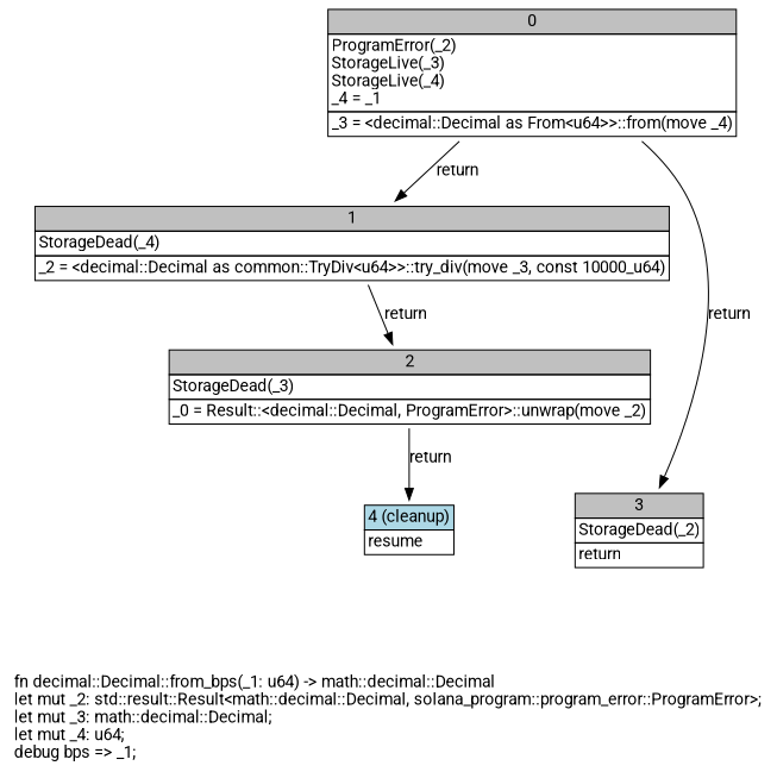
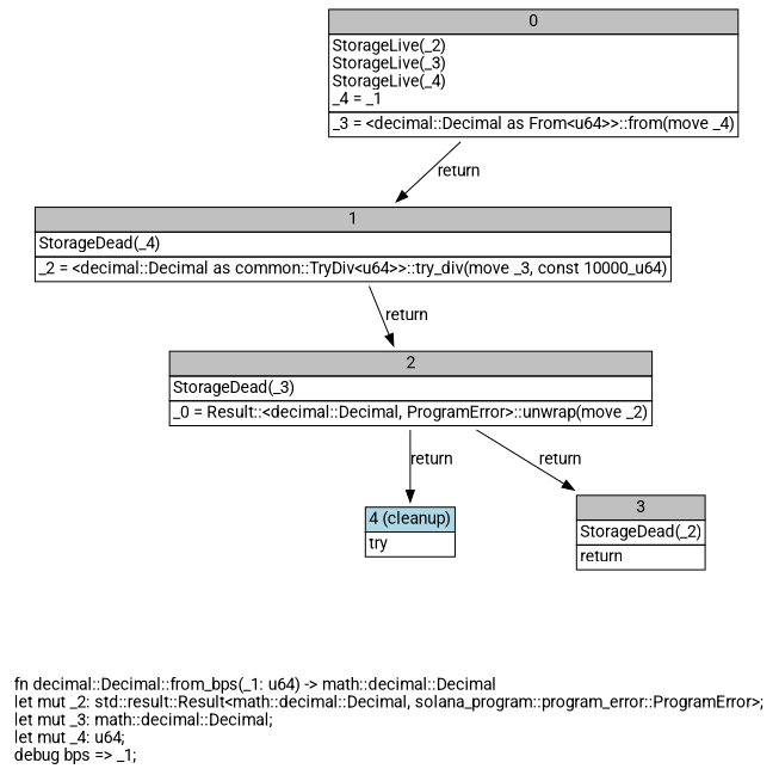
  digraph {
    fontname=Roboto
    label=<fn decimal::Decimal::from_bps(_1: u64) -&gt; math::decimal::Decimal<br align="left"/>let mut _2: std::result::Result&lt;math::decimal::Decimal, solana_program::program_error::ProgramError&gt;;<br align="left"/>let mut _3: math::decimal::Decimal;<br align="left"/>let mut _4: u64;<br align="left"/>debug bps =&gt; _1;<br align="left"/>>
    node [fontname=Roboto shape=none]
    edge [fontname=Roboto]
-   n1 [label=<<table border="0" cellborder="1" cellspacing="0"><tr><td bgcolor="gray" align="center" colspan="1">0</td></tr><tr><td align="left" balign="left">ProgramError(_2)<br/>StorageLive(_3)<br/>StorageLive(_4)<br/>_4 = _1<br/></td></tr><tr><td align="left">_3 = &lt;decimal::Decimal as From&lt;u64&gt;&gt;::from(move _4)</td></tr></table>>]
+   n1 [label=<<table border="0" cellborder="1" cellspacing="0"><tr><td bgcolor="gray" align="center" colspan="1">0</td></tr><tr><td align="left" balign="left">StorageLive(_2)<br/>StorageLive(_3)<br/>StorageLive(_4)<br/>_4 = _1<br/></td></tr><tr><td align="left">_3 = &lt;decimal::Decimal as From&lt;u64&gt;&gt;::from(move _4)</td></tr></table>>]
    n2 [label=<<table border="0" cellborder="1" cellspacing="0"><tr><td bgcolor="gray" align="center" colspan="1">1</td></tr><tr><td align="left" balign="left">StorageDead(_4)<br/></td></tr><tr><td align="left">_2 = &lt;decimal::Decimal as common::TryDiv&lt;u64&gt;&gt;::try_div(move _3, const 10000_u64)</td></tr></table>>]
    n3 [label=<<table border="0" cellborder="1" cellspacing="0"><tr><td bgcolor="gray" align="center" colspan="1">2</td></tr><tr><td align="left" balign="left">StorageDead(_3)<br/></td></tr><tr><td align="left">_0 = Result::&lt;decimal::Decimal, ProgramError&gt;::unwrap(move _2)</td></tr></table>>]
    n4 [label=<<table border="0" cellborder="1" cellspacing="0"><tr><td bgcolor="gray" align="center" colspan="1">3</td></tr><tr><td align="left" balign="left">StorageDead(_2)<br/></td></tr><tr><td align="left">return</td></tr></table>>]
-   n5 [label=<<table border="0" cellborder="1" cellspacing="0"><tr><td bgcolor="lightblue" align="center" colspan="1">4 (cleanup)</td></tr><tr><td align="left">resume</td></tr></table>>]
+   n5 [label=<<table border="0" cellborder="1" cellspacing="0"><tr><td bgcolor="lightblue" align="center" colspan="1">4 (cleanup)</td></tr><tr><td align="left">try</td></tr></table>>]
    n1 -> n2 [label=return]
    n2 -> n3 [label=return]
-   n1 -> n4 [label=return]
+   n3 -> n4 [label=return]
    n3 -> n5 [label=return]
  }
